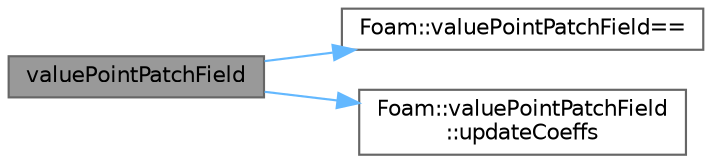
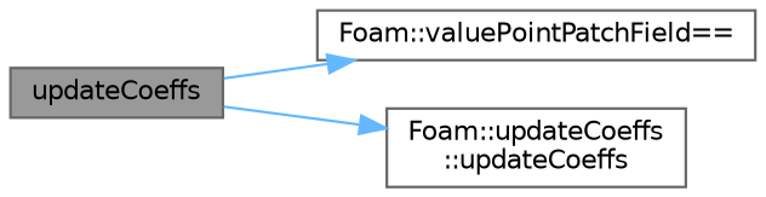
  digraph {
    rankdir=LR
    node [color=grey40 fillcolor=white fontname=Helvetica fontsize=10 shape=box style=filled]
    edge [color=steelblue1 fontname=Helvetica fontsize=10 labelfontname=Helvetica labelfontsize=10 style=solid]
-   n1 [color=gray40 fillcolor=grey60 fontcolor=black height=0.2 label=valuePointPatchField width=0.4]
+   n1 [color=gray40 fillcolor=grey60 fontcolor=black height=0.2 label=updateCoeffs width=0.4]
    n2 [height=0.2 label="Foam::valuePointPatchField==" width=0.4]
-   n3 [height=0.2 label="Foam::valuePointPatchField\l::updateCoeffs" width=0.4]
+   n3 [height=0.2 label="Foam::updateCoeffs\l::updateCoeffs" width=0.4]
    n1 -> n2
    n1 -> n3
  }
